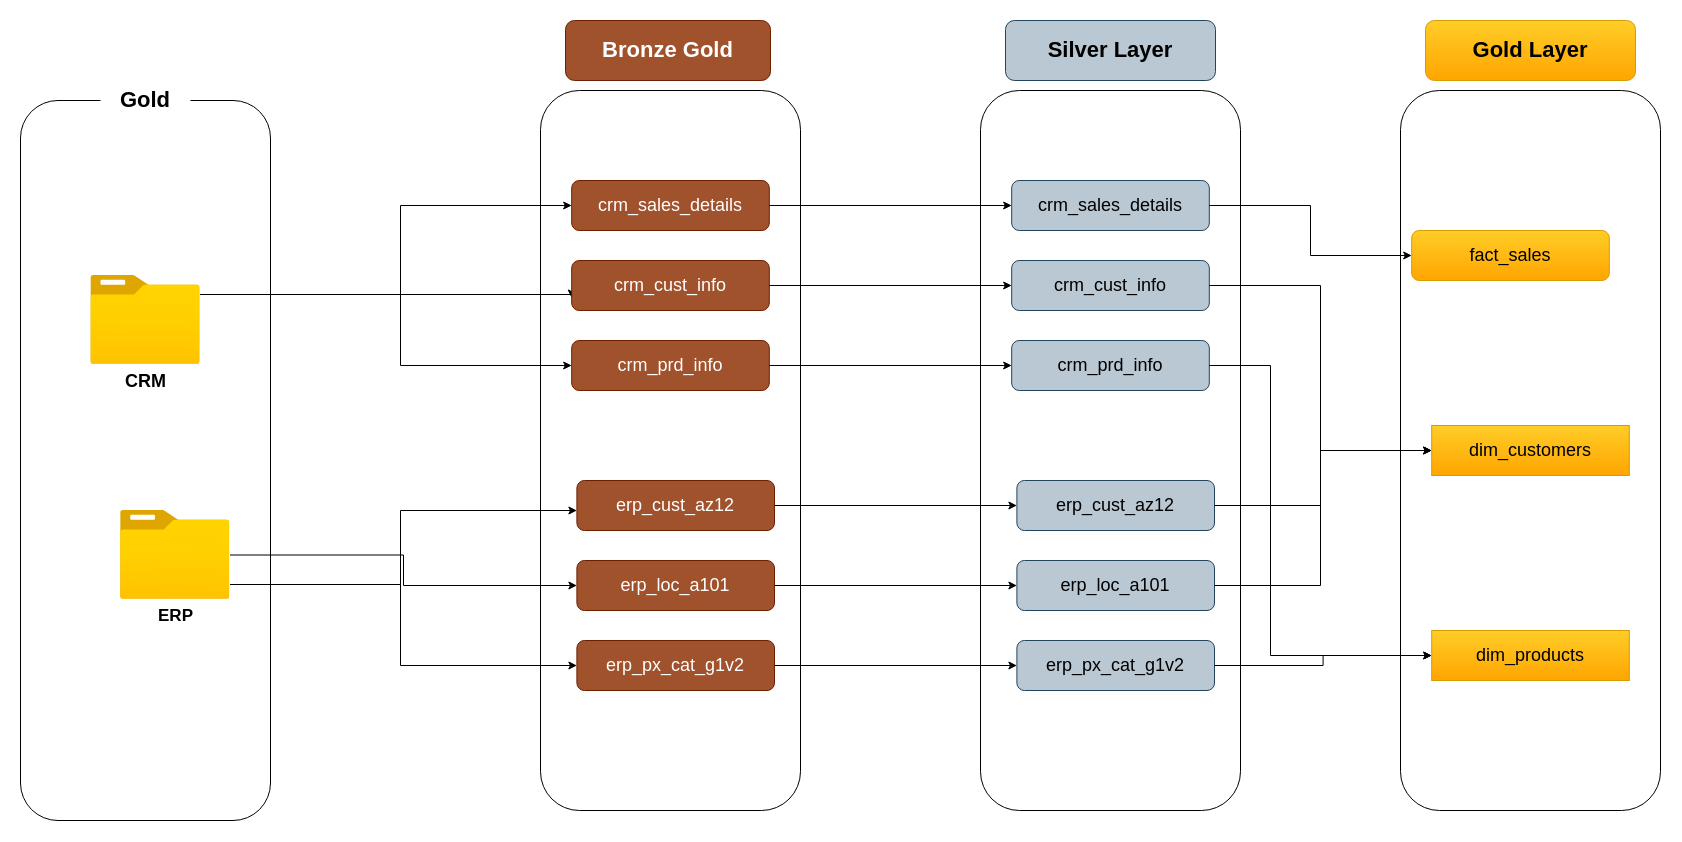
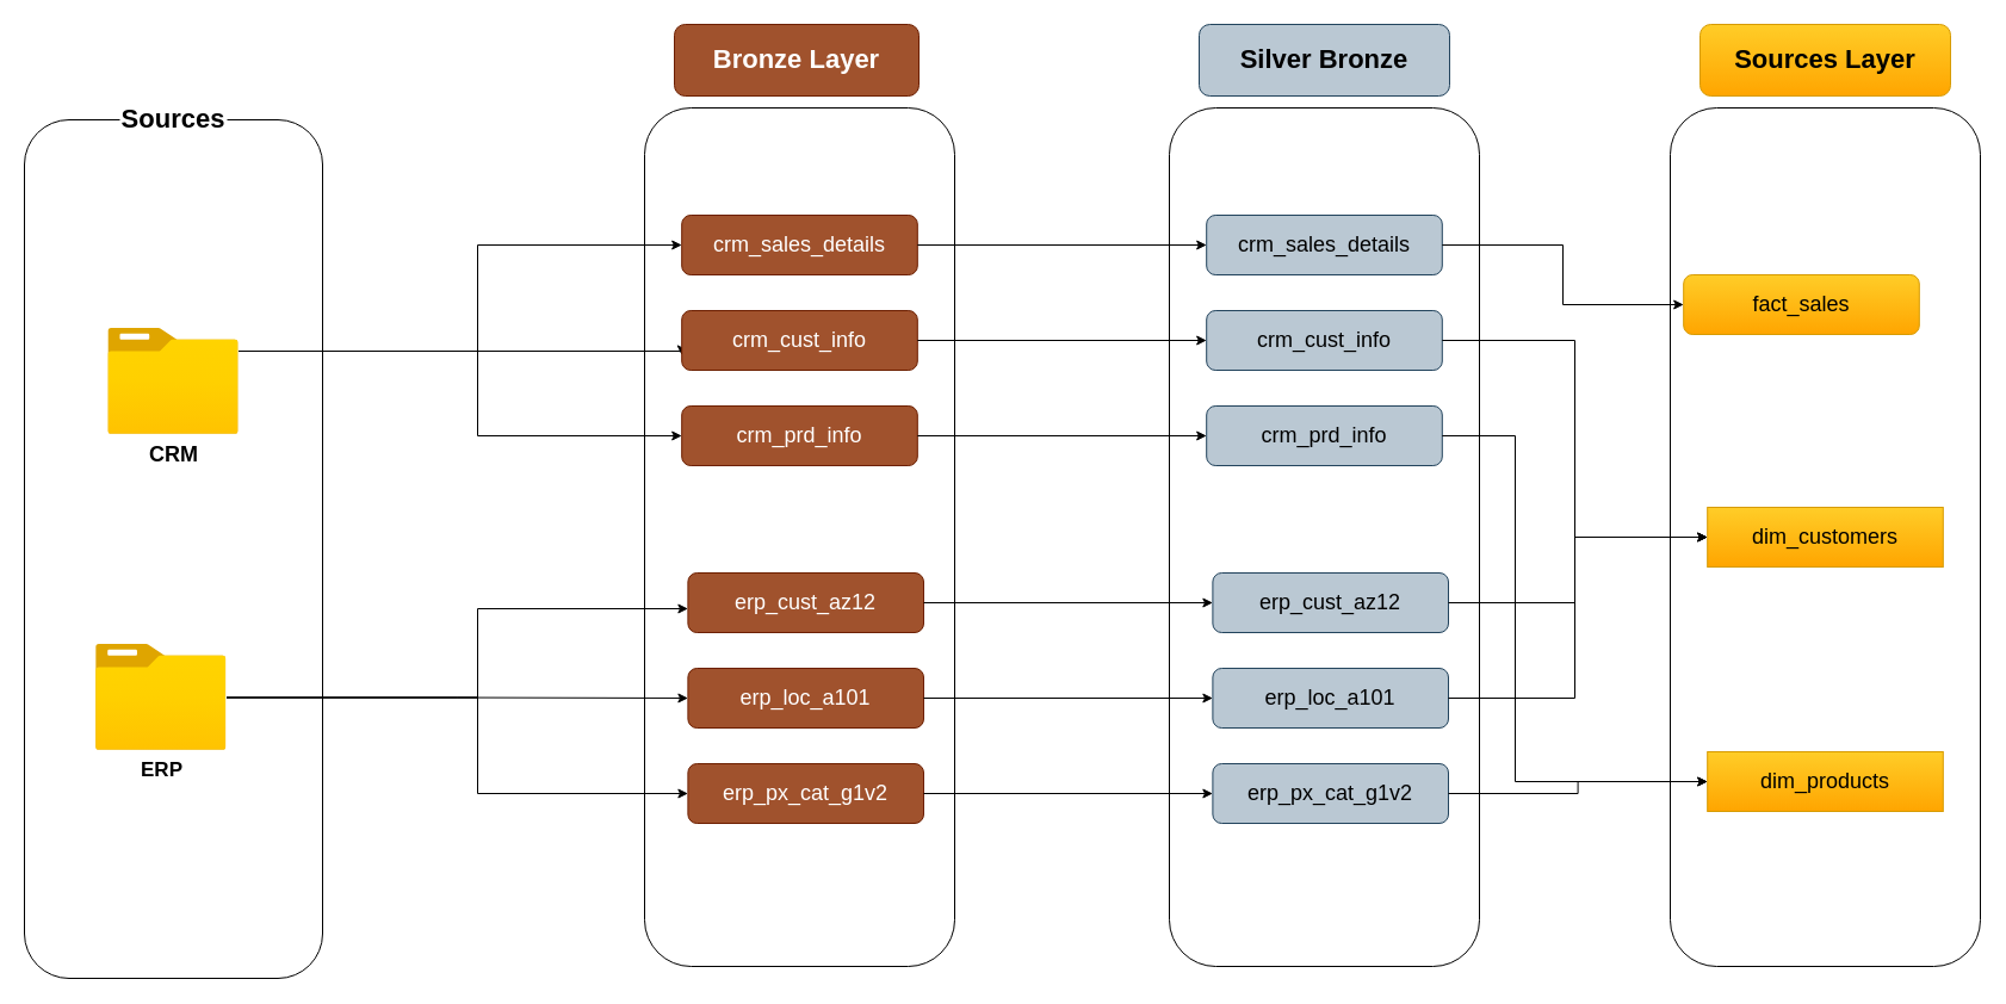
  <mxCell id="0" />
  <mxCell id="1" parent="0" />
  <mxCell id="2" value="" style="group;rounded=1;fillColor=none;" vertex="1" connectable="0" parent="1"><mxGeometry x="20" y="80" width="250" height="740" as="geometry" /></mxCell>
  <mxCell id="3" value="" style="rounded=1;whiteSpace=wrap;html=1;fillColor=none;" vertex="1" parent="2"><mxGeometry y="20" width="250" height="720" as="geometry" /></mxCell>
- <mxCell id="4" value="&lt;font style=&quot;font-size: 22px;&quot;&gt;&lt;b style=&quot;&quot;&gt;Gold&lt;/b&gt;&lt;/font&gt;" style="text;html=1;align=center;verticalAlign=middle;whiteSpace=wrap;rounded=0;fillColor=default;" vertex="1" parent="2"><mxGeometry x="80" width="90" height="40" as="geometry" /></mxCell>
- <mxCell id="5" value="&lt;font style=&quot;font-size: 17px;&quot;&gt;&lt;b&gt;ERP&lt;/b&gt;&lt;/font&gt;" style="image;aspect=fixed;html=1;points=[];align=center;fontSize=12;image=img/lib/azure2/general/Folder_Blank.svg;" vertex="1" parent="2"><mxGeometry x="100" y="430" width="109.5" height="88.87" as="geometry" /></mxCell>
+ <mxCell id="4" value="&lt;font style=&quot;font-size: 22px;&quot;&gt;&lt;b style=&quot;&quot;&gt;Sources&lt;/b&gt;&lt;/font&gt;" style="text;html=1;align=center;verticalAlign=middle;whiteSpace=wrap;rounded=0;fillColor=default;" vertex="1" parent="2"><mxGeometry x="80" width="90" height="40" as="geometry" /></mxCell>
+ <mxCell id="5" value="&lt;font style=&quot;font-size: 17px;&quot;&gt;&lt;b&gt;ERP&lt;/b&gt;&lt;/font&gt;" style="image;aspect=fixed;html=1;points=[];align=center;fontSize=12;image=img/lib/azure2/general/Folder_Blank.svg;" vertex="1" parent="2"><mxGeometry x="60" y="460" width="109.5" height="88.87" as="geometry" /></mxCell>
  <mxCell id="6" value="&lt;font style=&quot;font-size: 18px;&quot;&gt;&lt;b&gt;CRM&lt;/b&gt;&lt;/font&gt;" style="image;aspect=fixed;html=1;points=[];align=center;fontSize=12;image=img/lib/azure2/general/Folder_Blank.svg;" vertex="1" parent="2"><mxGeometry x="70.25" y="195" width="109.5" height="88.87" as="geometry" /></mxCell>
  <mxCell id="7" style="edgeStyle=orthogonalEdgeStyle;rounded=0;orthogonalLoop=1;jettySize=auto;html=1;entryX=0;entryY=0.5;entryDx=0;entryDy=0;" edge="1" parent="1" source="6" target="16"><mxGeometry relative="1" as="geometry"><Array as="points"><mxPoint x="400" y="294" /><mxPoint x="400" y="205" /></Array></mxGeometry></mxCell>
  <mxCell id="8" style="edgeStyle=orthogonalEdgeStyle;rounded=0;orthogonalLoop=1;jettySize=auto;html=1;entryX=0;entryY=0.5;entryDx=0;entryDy=0;" edge="1" parent="1" source="6" target="18"><mxGeometry relative="1" as="geometry"><Array as="points"><mxPoint x="400" y="294" /><mxPoint x="400" y="365" /></Array></mxGeometry></mxCell>
  <mxCell id="9" style="edgeStyle=orthogonalEdgeStyle;rounded=0;orthogonalLoop=1;jettySize=auto;html=1;entryX=0;entryY=0.75;entryDx=0;entryDy=0;" edge="1" parent="1" source="6" target="17"><mxGeometry relative="1" as="geometry"><Array as="points"><mxPoint x="571" y="294" /></Array></mxGeometry></mxCell>
  <mxCell id="10" style="edgeStyle=orthogonalEdgeStyle;rounded=0;orthogonalLoop=1;jettySize=auto;html=1;" edge="1" parent="1" source="5" target="19"><mxGeometry relative="1" as="geometry"><Array as="points"><mxPoint x="400" y="584" /><mxPoint x="400" y="510" /></Array></mxGeometry></mxCell>
  <mxCell id="11" style="edgeStyle=orthogonalEdgeStyle;rounded=0;orthogonalLoop=1;jettySize=auto;html=1;" edge="1" parent="1" source="5" target="20"><mxGeometry relative="1" as="geometry" /></mxCell>
  <mxCell id="12" style="edgeStyle=orthogonalEdgeStyle;rounded=0;orthogonalLoop=1;jettySize=auto;html=1;entryX=0;entryY=0.5;entryDx=0;entryDy=0;" edge="1" parent="1" source="5" target="21"><mxGeometry relative="1" as="geometry"><Array as="points"><mxPoint x="400" y="584" /><mxPoint x="400" y="665" /></Array></mxGeometry></mxCell>
  <mxCell id="13" value="" style="group" vertex="1" connectable="0" parent="1"><mxGeometry x="540" y="20" width="260" height="790" as="geometry" /></mxCell>
  <mxCell id="14" value="" style="group" vertex="1" connectable="0" parent="13"><mxGeometry y="50" width="260" height="740" as="geometry" /></mxCell>
  <mxCell id="15" value="" style="rounded=1;whiteSpace=wrap;html=1;fillColor=none;" vertex="1" parent="14"><mxGeometry y="20" width="260" height="720" as="geometry" /></mxCell>
  <mxCell id="16" value="&lt;font&gt;crm_sales_details&lt;/font&gt;" style="rounded=1;whiteSpace=wrap;html=1;fontSize=18;fillColor=#a0522d;strokeColor=#6D1F00;fontColor=#ffffff;" vertex="1" parent="14"><mxGeometry x="31.2" y="110" width="197.6" height="50" as="geometry" /></mxCell>
  <mxCell id="17" value="crm_cust_info" style="rounded=1;whiteSpace=wrap;html=1;fontSize=18;fillColor=#a0522d;strokeColor=#6D1F00;fontColor=#ffffff;" vertex="1" parent="14"><mxGeometry x="31.2" y="190" width="197.6" height="50" as="geometry" /></mxCell>
  <mxCell id="18" value="crm_prd_info" style="rounded=1;whiteSpace=wrap;html=1;fontSize=18;fillColor=#a0522d;strokeColor=#6D1F00;fontColor=#ffffff;" vertex="1" parent="14"><mxGeometry x="31.2" y="270" width="197.6" height="50" as="geometry" /></mxCell>
  <mxCell id="19" value="erp_cust_az12" style="rounded=1;whiteSpace=wrap;html=1;fontSize=18;fillColor=#a0522d;strokeColor=#6D1F00;fontColor=#ffffff;" vertex="1" parent="14"><mxGeometry x="36.4" y="410" width="197.6" height="50" as="geometry" /></mxCell>
  <mxCell id="20" value="erp_loc_a101" style="rounded=1;whiteSpace=wrap;html=1;fontSize=18;fillColor=#a0522d;strokeColor=#6D1F00;fontColor=#ffffff;" vertex="1" parent="14"><mxGeometry x="36.4" y="490" width="197.6" height="50" as="geometry" /></mxCell>
  <mxCell id="21" value="erp_px_cat_g1v2" style="rounded=1;whiteSpace=wrap;html=1;fontSize=18;fillColor=#a0522d;strokeColor=#6D1F00;fontColor=#ffffff;" vertex="1" parent="14"><mxGeometry x="36.4" y="570" width="197.6" height="50" as="geometry" /></mxCell>
- <mxCell id="22" value="&lt;font style=&quot;font-size: 22px;&quot;&gt;&lt;b style=&quot;&quot;&gt;Bronze Gold&lt;/b&gt;&lt;/font&gt;" style="text;html=1;align=center;verticalAlign=middle;whiteSpace=wrap;rounded=1;fillColor=#a0522d;strokeColor=#6D1F00;fontColor=#ffffff;" vertex="1" parent="13"><mxGeometry x="25" width="205" height="60" as="geometry" /></mxCell>
+ <mxCell id="22" value="&lt;font style=&quot;font-size: 22px;&quot;&gt;&lt;b style=&quot;&quot;&gt;Bronze Layer&lt;/b&gt;&lt;/font&gt;" style="text;html=1;align=center;verticalAlign=middle;whiteSpace=wrap;rounded=1;fillColor=#a0522d;strokeColor=#6D1F00;fontColor=#ffffff;" vertex="1" parent="13"><mxGeometry x="25" width="205" height="60" as="geometry" /></mxCell>
  <mxCell id="23" value="" style="group" vertex="1" connectable="0" parent="1"><mxGeometry x="980" y="20" width="260" height="790" as="geometry" /></mxCell>
  <mxCell id="24" value="" style="group" vertex="1" connectable="0" parent="23"><mxGeometry y="50" width="260" height="740" as="geometry" /></mxCell>
  <mxCell id="25" value="" style="rounded=1;whiteSpace=wrap;html=1;fillColor=none;" vertex="1" parent="24"><mxGeometry y="20" width="260" height="720" as="geometry" /></mxCell>
  <mxCell id="26" value="&lt;font&gt;crm_sales_details&lt;/font&gt;" style="rounded=1;whiteSpace=wrap;html=1;fontSize=18;fillColor=#bac8d3;strokeColor=#23445d;" vertex="1" parent="24"><mxGeometry x="31.2" y="110" width="197.6" height="50" as="geometry" /></mxCell>
  <mxCell id="27" value="crm_cust_info" style="rounded=1;whiteSpace=wrap;html=1;fontSize=18;fillColor=#bac8d3;strokeColor=#23445d;" vertex="1" parent="24"><mxGeometry x="31.2" y="190" width="197.6" height="50" as="geometry" /></mxCell>
  <mxCell id="28" value="crm_prd_info" style="rounded=1;whiteSpace=wrap;html=1;fontSize=18;fillColor=#bac8d3;strokeColor=#23445d;" vertex="1" parent="24"><mxGeometry x="31.2" y="270" width="197.6" height="50" as="geometry" /></mxCell>
  <mxCell id="29" value="erp_cust_az12" style="rounded=1;whiteSpace=wrap;html=1;fontSize=18;fillColor=#bac8d3;strokeColor=#23445d;" vertex="1" parent="24"><mxGeometry x="36.4" y="410" width="197.6" height="50" as="geometry" /></mxCell>
  <mxCell id="30" value="erp_loc_a101" style="rounded=1;whiteSpace=wrap;html=1;fontSize=18;fillColor=#bac8d3;strokeColor=#23445d;" vertex="1" parent="24"><mxGeometry x="36.4" y="490" width="197.6" height="50" as="geometry" /></mxCell>
  <mxCell id="31" value="erp_px_cat_g1v2" style="rounded=1;whiteSpace=wrap;html=1;fontSize=18;fillColor=#bac8d3;strokeColor=#23445d;" vertex="1" parent="24"><mxGeometry x="36.4" y="570" width="197.6" height="50" as="geometry" /></mxCell>
- <mxCell id="32" value="&lt;font style=&quot;font-size: 22px;&quot;&gt;&lt;b style=&quot;&quot;&gt;Silver Layer&lt;/b&gt;&lt;/font&gt;" style="text;html=1;align=center;verticalAlign=middle;whiteSpace=wrap;rounded=1;fillColor=#bac8d3;strokeColor=#23445d;" vertex="1" parent="23"><mxGeometry x="25" width="210" height="60" as="geometry" /></mxCell>
+ <mxCell id="32" value="&lt;font style=&quot;font-size: 22px;&quot;&gt;&lt;b style=&quot;&quot;&gt;Silver Bronze&lt;/b&gt;&lt;/font&gt;" style="text;html=1;align=center;verticalAlign=middle;whiteSpace=wrap;rounded=1;fillColor=#bac8d3;strokeColor=#23445d;" vertex="1" parent="23"><mxGeometry x="25" width="210" height="60" as="geometry" /></mxCell>
  <mxCell id="33" value="" style="group" vertex="1" connectable="0" parent="1"><mxGeometry x="1400" y="20" width="260" height="790" as="geometry" /></mxCell>
  <mxCell id="34" value="" style="group" vertex="1" connectable="0" parent="33"><mxGeometry y="50" width="260" height="740" as="geometry" /></mxCell>
  <mxCell id="35" value="" style="rounded=1;whiteSpace=wrap;html=1;fillColor=none;" vertex="1" parent="34"><mxGeometry y="20" width="260" height="720" as="geometry" /></mxCell>
  <mxCell id="36" value="&lt;font&gt;fact_sales&lt;/font&gt;" style="rounded=1;whiteSpace=wrap;html=1;fontSize=18;fillColor=#ffcd28;strokeColor=#d79b00;gradientColor=#ffa500;" vertex="1" parent="34"><mxGeometry x="11.2" y="160" width="197.6" height="50" as="geometry" /></mxCell>
  <mxCell id="37" value="dim_customers" style="whiteSpace=wrap;html=1;fontSize=18;fillColor=#ffcd28;strokeColor=#d79b00;gradientColor=#ffa500;rounded=0;" vertex="1" parent="34"><mxGeometry x="31.2" y="355" width="197.6" height="50" as="geometry" /></mxCell>
  <mxCell id="38" value="dim_products" style="whiteSpace=wrap;html=1;fontSize=18;fillColor=#ffcd28;strokeColor=#d79b00;gradientColor=#ffa500;rounded=0;" vertex="1" parent="34"><mxGeometry x="31.2" y="560" width="197.6" height="50" as="geometry" /></mxCell>
- <mxCell id="39" value="&lt;font style=&quot;font-size: 22px;&quot;&gt;&lt;b style=&quot;&quot;&gt;Gold Layer&lt;/b&gt;&lt;/font&gt;" style="text;html=1;align=center;verticalAlign=middle;whiteSpace=wrap;rounded=1;fillColor=#ffcd28;strokeColor=#d79b00;gradientColor=#ffa500;" vertex="1" parent="33"><mxGeometry x="25" width="210" height="60" as="geometry" /></mxCell>
+ <mxCell id="39" value="&lt;font style=&quot;font-size: 22px;&quot;&gt;&lt;b style=&quot;&quot;&gt;Sources Layer&lt;/b&gt;&lt;/font&gt;" style="text;html=1;align=center;verticalAlign=middle;whiteSpace=wrap;rounded=1;fillColor=#ffcd28;strokeColor=#d79b00;gradientColor=#ffa500;" vertex="1" parent="33"><mxGeometry x="25" width="210" height="60" as="geometry" /></mxCell>
  <mxCell id="40" style="edgeStyle=orthogonalEdgeStyle;rounded=0;orthogonalLoop=1;jettySize=auto;html=1;exitX=1;exitY=0.5;exitDx=0;exitDy=0;entryX=0;entryY=0.5;entryDx=0;entryDy=0;" edge="1" parent="1" source="16" target="26"><mxGeometry relative="1" as="geometry" /></mxCell>
  <mxCell id="41" style="edgeStyle=orthogonalEdgeStyle;rounded=0;orthogonalLoop=1;jettySize=auto;html=1;exitX=1;exitY=0.5;exitDx=0;exitDy=0;entryX=0;entryY=0.5;entryDx=0;entryDy=0;" edge="1" parent="1" source="17" target="27"><mxGeometry relative="1" as="geometry" /></mxCell>
  <mxCell id="42" style="edgeStyle=orthogonalEdgeStyle;rounded=0;orthogonalLoop=1;jettySize=auto;html=1;exitX=1;exitY=0.5;exitDx=0;exitDy=0;entryX=0;entryY=0.5;entryDx=0;entryDy=0;" edge="1" parent="1" source="18" target="28"><mxGeometry relative="1" as="geometry" /></mxCell>
  <mxCell id="43" style="edgeStyle=orthogonalEdgeStyle;rounded=0;orthogonalLoop=1;jettySize=auto;html=1;exitX=1;exitY=0.5;exitDx=0;exitDy=0;" edge="1" parent="1" source="19" target="29"><mxGeometry relative="1" as="geometry" /></mxCell>
  <mxCell id="44" style="edgeStyle=orthogonalEdgeStyle;rounded=0;orthogonalLoop=1;jettySize=auto;html=1;exitX=1;exitY=0.5;exitDx=0;exitDy=0;" edge="1" parent="1" source="20" target="30"><mxGeometry relative="1" as="geometry" /></mxCell>
  <mxCell id="45" style="edgeStyle=orthogonalEdgeStyle;rounded=0;orthogonalLoop=1;jettySize=auto;html=1;exitX=1;exitY=0.5;exitDx=0;exitDy=0;entryX=0;entryY=0.5;entryDx=0;entryDy=0;" edge="1" parent="1" source="21" target="31"><mxGeometry relative="1" as="geometry" /></mxCell>
  <mxCell id="46" style="edgeStyle=orthogonalEdgeStyle;rounded=0;orthogonalLoop=1;jettySize=auto;html=1;exitX=1;exitY=0.5;exitDx=0;exitDy=0;" edge="1" parent="1" source="26" target="36"><mxGeometry relative="1" as="geometry" /></mxCell>
  <mxCell id="47" style="edgeStyle=orthogonalEdgeStyle;rounded=0;orthogonalLoop=1;jettySize=auto;html=1;exitX=1;exitY=0.5;exitDx=0;exitDy=0;entryX=0;entryY=0.5;entryDx=0;entryDy=0;" edge="1" parent="1" source="27" target="37"><mxGeometry relative="1" as="geometry" /></mxCell>
  <mxCell id="48" style="edgeStyle=orthogonalEdgeStyle;rounded=0;orthogonalLoop=1;jettySize=auto;html=1;entryX=0;entryY=0.5;entryDx=0;entryDy=0;" edge="1" parent="1" source="29" target="37"><mxGeometry relative="1" as="geometry"><Array as="points"><mxPoint x="1320" y="505" /><mxPoint x="1320" y="450" /></Array></mxGeometry></mxCell>
  <mxCell id="49" style="edgeStyle=orthogonalEdgeStyle;rounded=0;orthogonalLoop=1;jettySize=auto;html=1;exitX=1;exitY=0.5;exitDx=0;exitDy=0;entryX=0;entryY=0.5;entryDx=0;entryDy=0;" edge="1" parent="1" source="30" target="37"><mxGeometry relative="1" as="geometry"><Array as="points"><mxPoint x="1320" y="585" /><mxPoint x="1320" y="450" /></Array></mxGeometry></mxCell>
  <mxCell id="50" style="edgeStyle=orthogonalEdgeStyle;rounded=0;orthogonalLoop=1;jettySize=auto;html=1;entryX=0;entryY=0.5;entryDx=0;entryDy=0;" edge="1" parent="1" source="28" target="38"><mxGeometry relative="1" as="geometry"><Array as="points"><mxPoint x="1270" y="365" /><mxPoint x="1270" y="655" /></Array></mxGeometry></mxCell>
  <mxCell id="51" style="edgeStyle=orthogonalEdgeStyle;rounded=0;orthogonalLoop=1;jettySize=auto;html=1;exitX=1;exitY=0.5;exitDx=0;exitDy=0;entryX=0;entryY=0.5;entryDx=0;entryDy=0;" edge="1" parent="1" source="31" target="38"><mxGeometry relative="1" as="geometry" /></mxCell>
